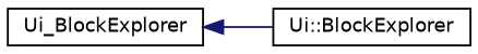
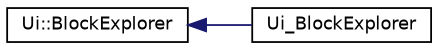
  digraph {
    rankdir=LR
    node [color=black fillcolor=white fontname=Helvetica fontsize=10 shape=record style=filled]
    n1 [height=0.2 label=Ui_BlockExplorer width=0.4]
    n2 [height=0.2 label="Ui::BlockExplorer" width=0.4]
-   n1 -> n2 [color=midnightblue dir=back fontname=Helvetica fontsize=10 labelfontname=Helvetica labelfontsize=10 style=solid]
+   n2 -> n1 [color=midnightblue dir=back fontname=Helvetica fontsize=10 labelfontname=Helvetica labelfontsize=10 style=solid]
  }
